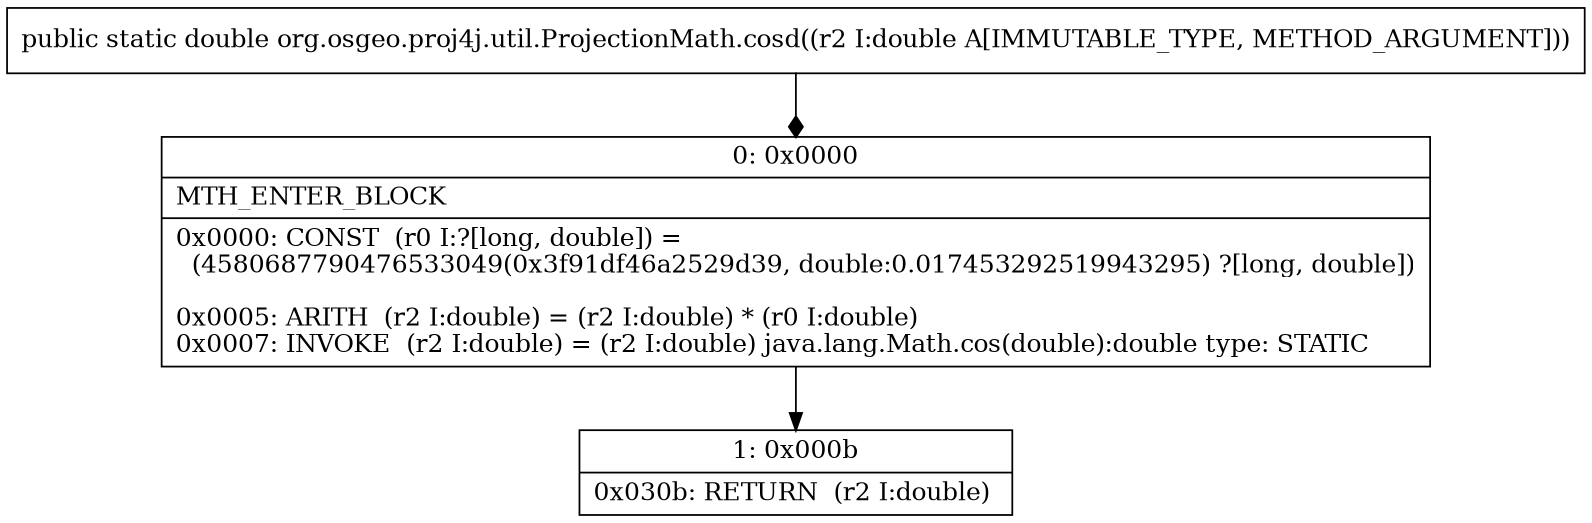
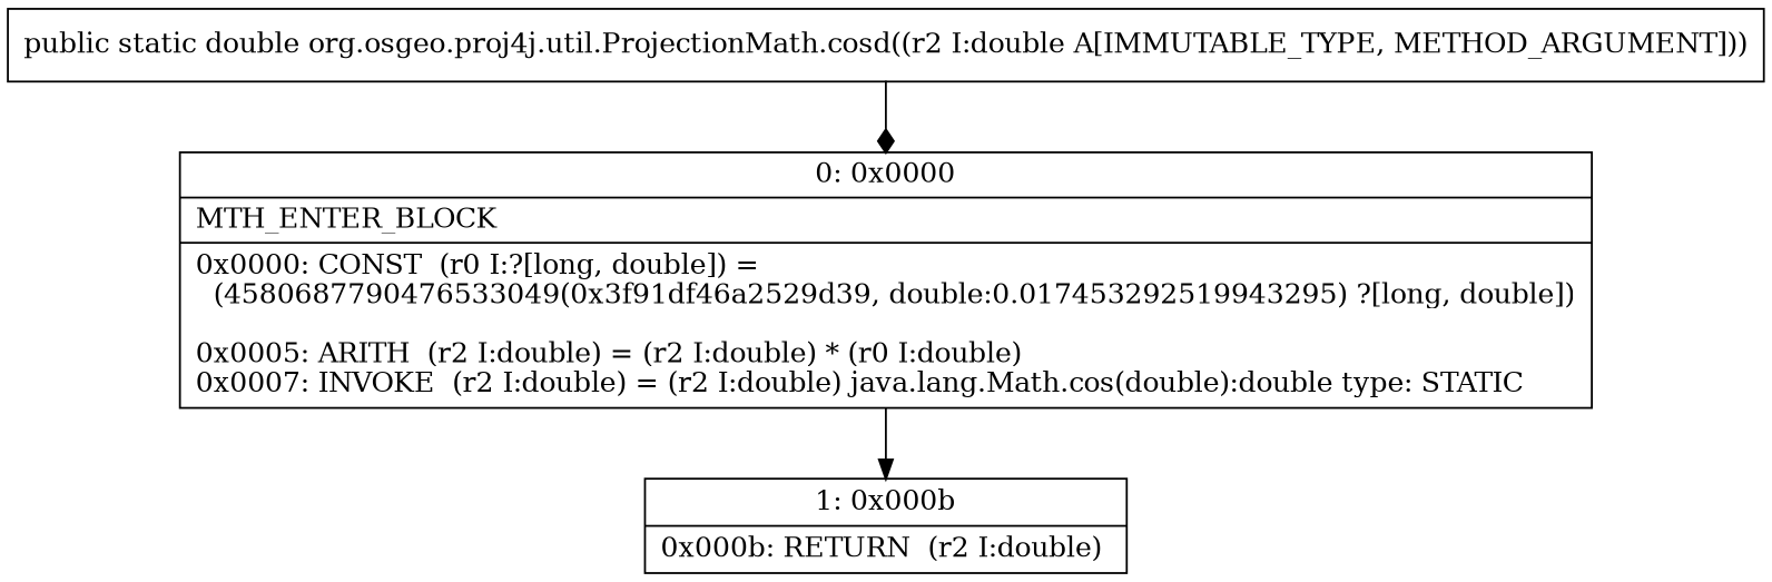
  digraph {
    node [shape=record]
    n1 [label="{0\:\ 0x0000|MTH_ENTER_BLOCK\l|0x0000: CONST  (r0 I:?[long, double]) = \l  (4580687790476533049(0x3f91df46a2529d39, double:0.017453292519943295) ?[long, double])\l \l0x0005: ARITH  (r2 I:double) = (r2 I:double) * (r0 I:double) \l0x0007: INVOKE  (r2 I:double) = (r2 I:double) java.lang.Math.cos(double):double type: STATIC \l}"]
-   n2 [label="{1\:\ 0x000b|0x030b: RETURN  (r2 I:double) \l}"]
+   n2 [label="{1\:\ 0x000b|0x000b: RETURN  (r2 I:double) \l}"]
    n3 [label="{public static double org.osgeo.proj4j.util.ProjectionMath.cosd((r2 I:double A[IMMUTABLE_TYPE, METHOD_ARGUMENT])) }"]
    n1 -> n2 [arrowhead=normal]
    n3 -> n1 [arrowhead=diamond]
  }
